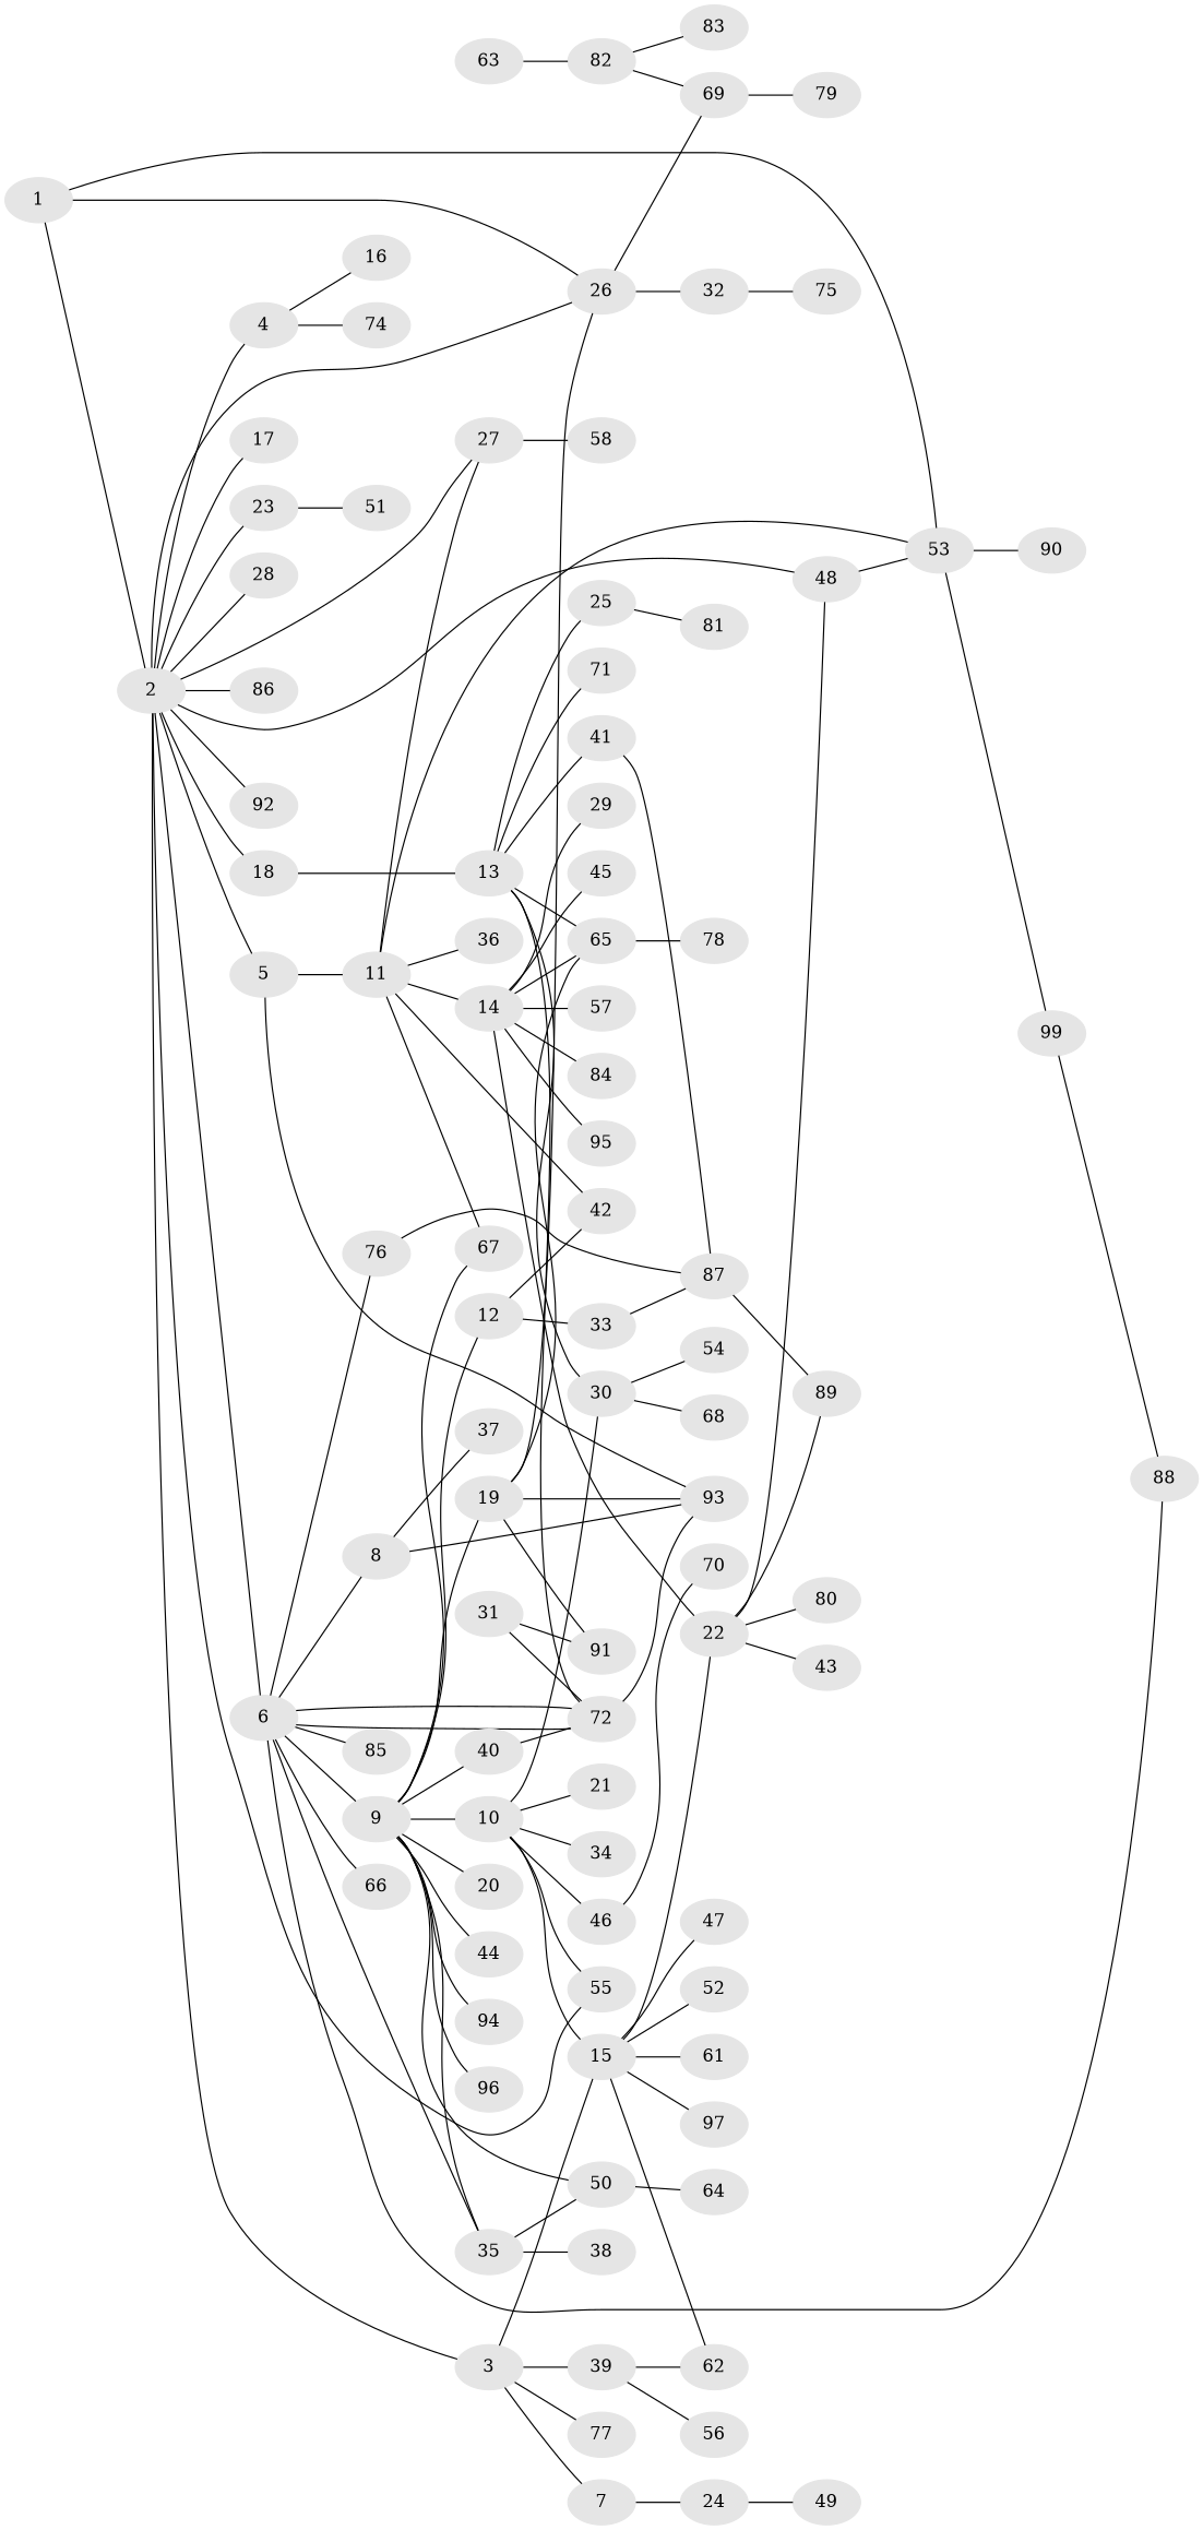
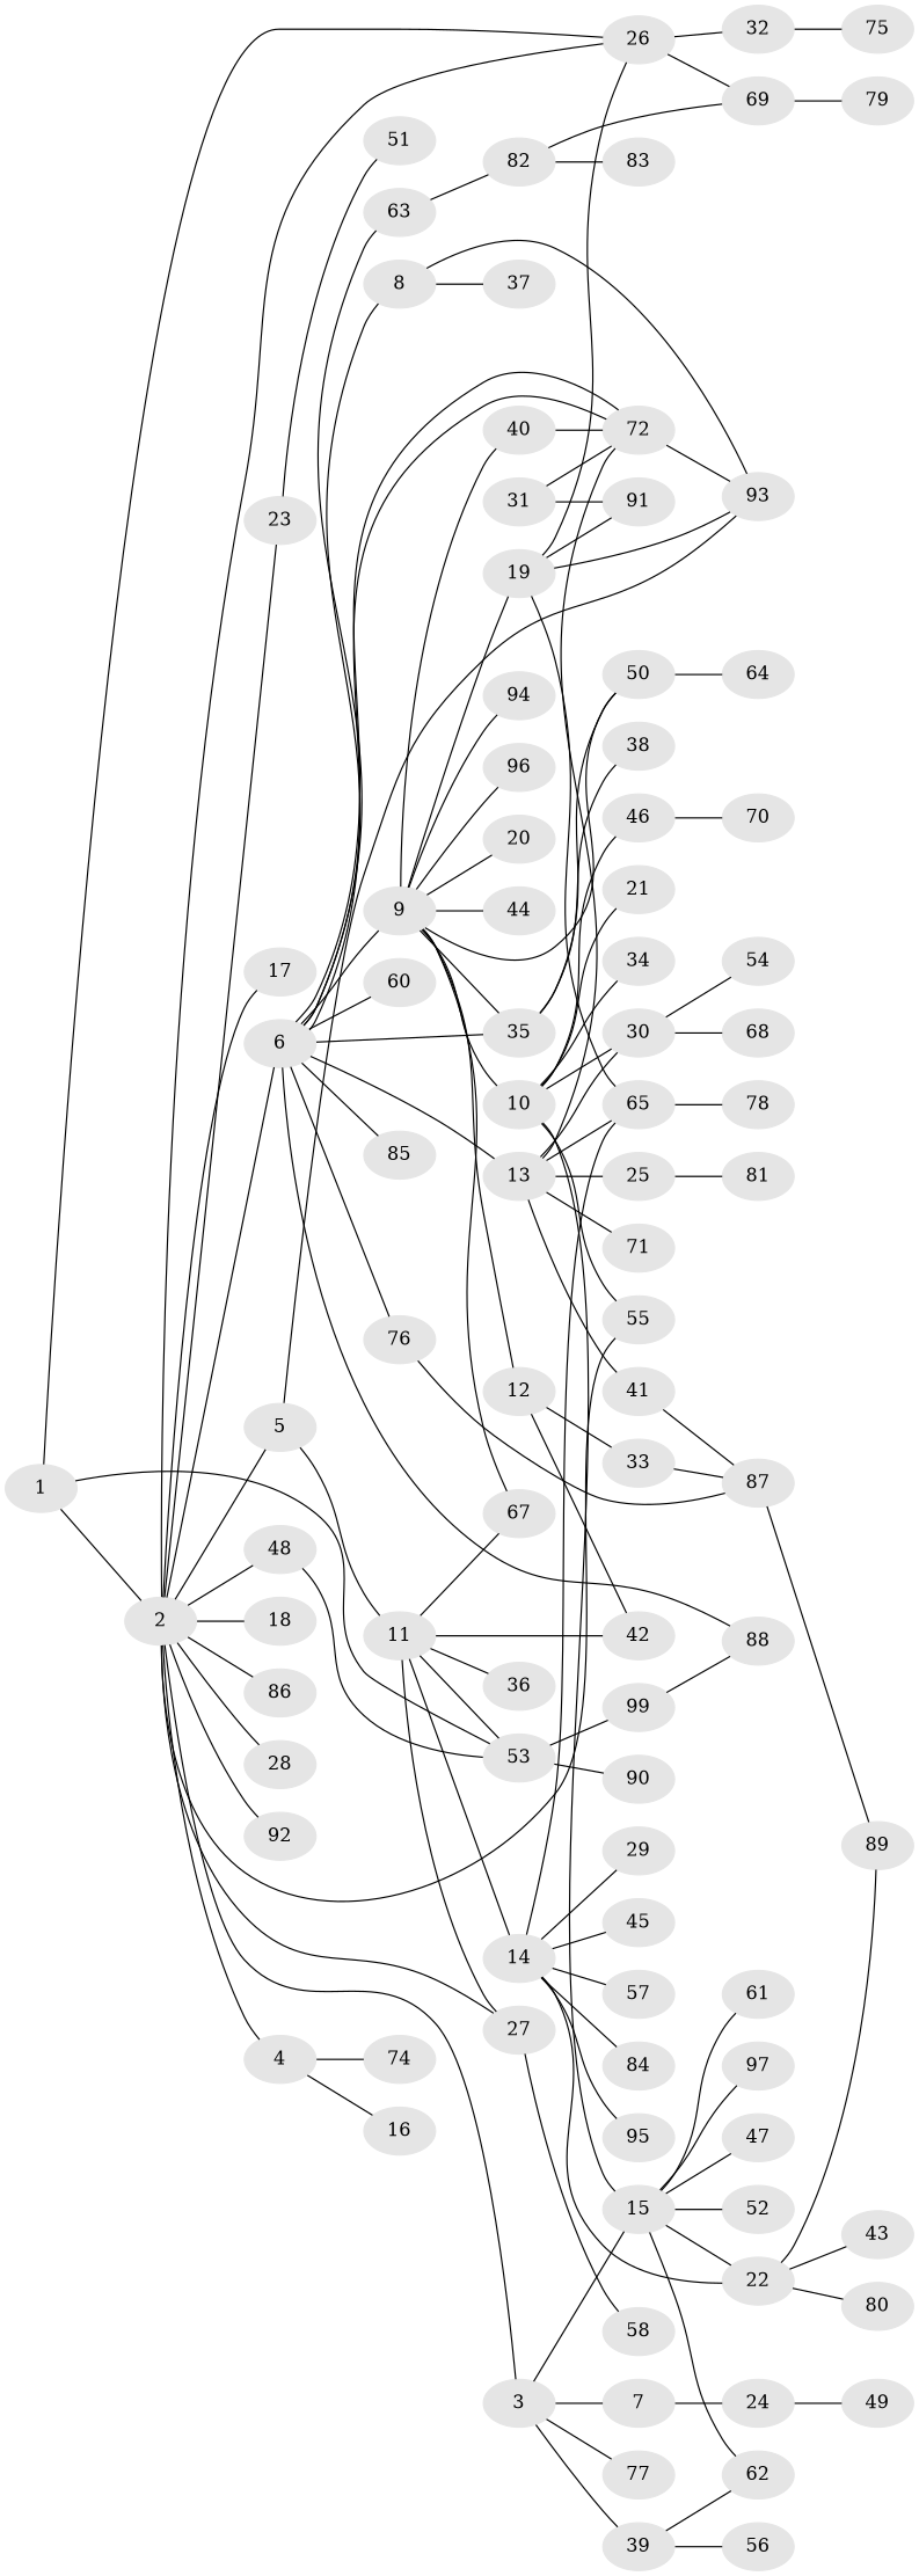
  graph {
    rankdir=LR
    node [color=gray90 style=filled]
    1
    2
    26
    53
    3
    4
    5
    6
    17
    18
    23
    27
    28
    48
    55
    86
    92
    69
    32
    n20 [label=99]
    90
    7
    15
    39
    77
    16
    74
    11
    93
    8
    9
    13
    35
    63
-   66
+   66 [label=60]
    72
    76
    85
    88
    51
    58
    24
    22
    47
    52
    61
    62
    97
    56
    67
    14
    36
    42
    31
    91
    37
    10
    12
    19
    20
    40
    44
    50
    94
    96
    30
    25
    41
    65
    71
    38
    82
    87
    49
    21
    34
    46
    33
    64
    54
    68
    70
    29
    45
    57
    84
    95
    81
    78
    79
    43
    80
    89
    75
    83
    1 -- 2
    1 -- 26
    1 -- 53
    2 -- 26
    2 -- 3
    2 -- 4
    2 -- 5
    2 -- 6
    2 -- 17
    2 -- 18
    2 -- 23
    2 -- 27
    2 -- 28
    2 -- 48
    2 -- 55
    2 -- 86
    2 -- 92
    26 -- 69
    26 -- 32
    53 -- n20
    53 -- 90
    3 -- 7
    3 -- 15
    3 -- 39
    3 -- 77
    4 -- 16
    4 -- 74
    5 -- 11
    5 -- 93
    6 -- 8
    6 -- 9
-   18 -- 13
+   6 -- 13
    6 -- 35
+   6 -- 63
    6 -- 66
    6 -- 72
    6 -- 72
    6 -- 76
    6 -- 85
    6 -- 88
    23 -- 51
    27 -- 58
    48 -- 53
    69 -- 79
    32 -- 75
    n20 -- 88
    7 -- 24
    15 -- 22
    15 -- 47
    15 -- 52
    15 -- 61
    15 -- 62
    15 -- 97
    39 -- 62
    39 -- 56
    11 -- 53
    11 -- 27
    11 -- 67
    11 -- 14
    11 -- 36
    11 -- 42
    8 -- 93
    8 -- 37
    9 -- 35
    9 -- 67
    9 -- 10
    9 -- 12
    9 -- 19
    9 -- 20
    9 -- 40
    9 -- 44
    9 -- 50
    9 -- 94
    9 -- 96
    13 -- 72
    13 -- 30
    13 -- 25
    13 -- 41
    13 -- 65
    13 -- 71
    35 -- 50
    35 -- 38
    63 -- 82
    72 -- 93
    76 -- 87
    24 -- 49
-   22 -- 48
    22 -- 43
    22 -- 80
    22 -- 89
    14 -- 22
    14 -- 65
    14 -- 29
    14 -- 45
    14 -- 57
    14 -- 84
    14 -- 95
    31 -- 72
    31 -- 91
    10 -- 55
    10 -- 15
    10 -- 30
    10 -- 21
    10 -- 34
    10 -- 46
    12 -- 42
    12 -- 33
    19 -- 26
    19 -- 93
    19 -- 91
    19 -- 65
    40 -- 72
    50 -- 64
    30 -- 54
    30 -- 68
    25 -- 81
    41 -- 87
    65 -- 78
    82 -- 69
    82 -- 83
    87 -- 89
    46 -- 70
    33 -- 87
  }
